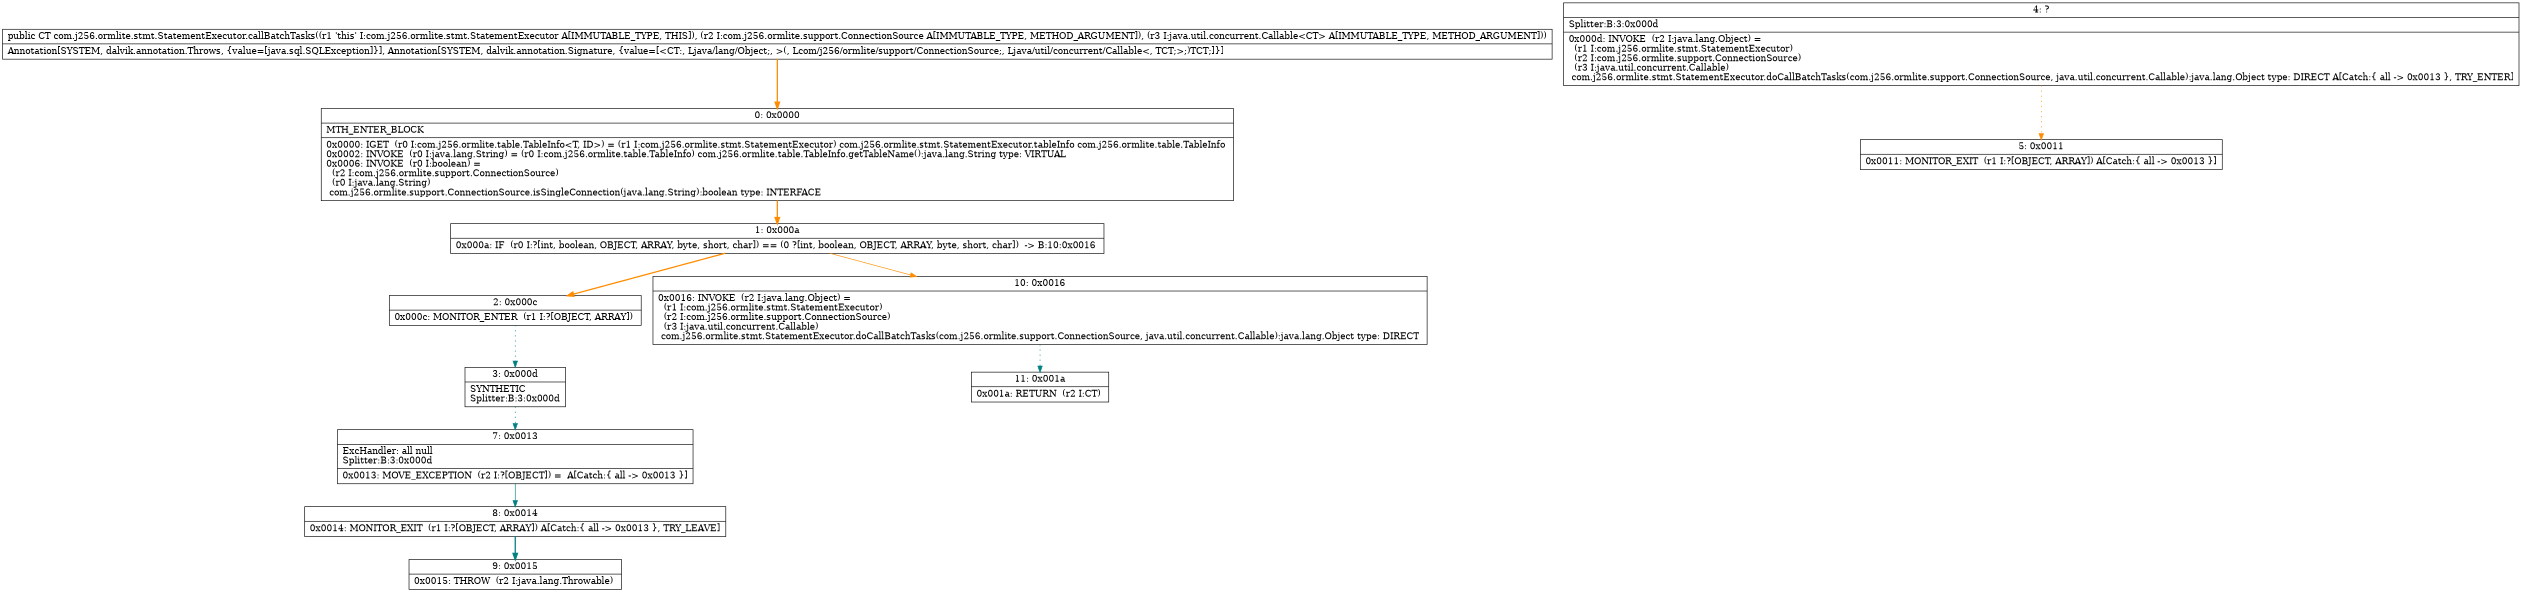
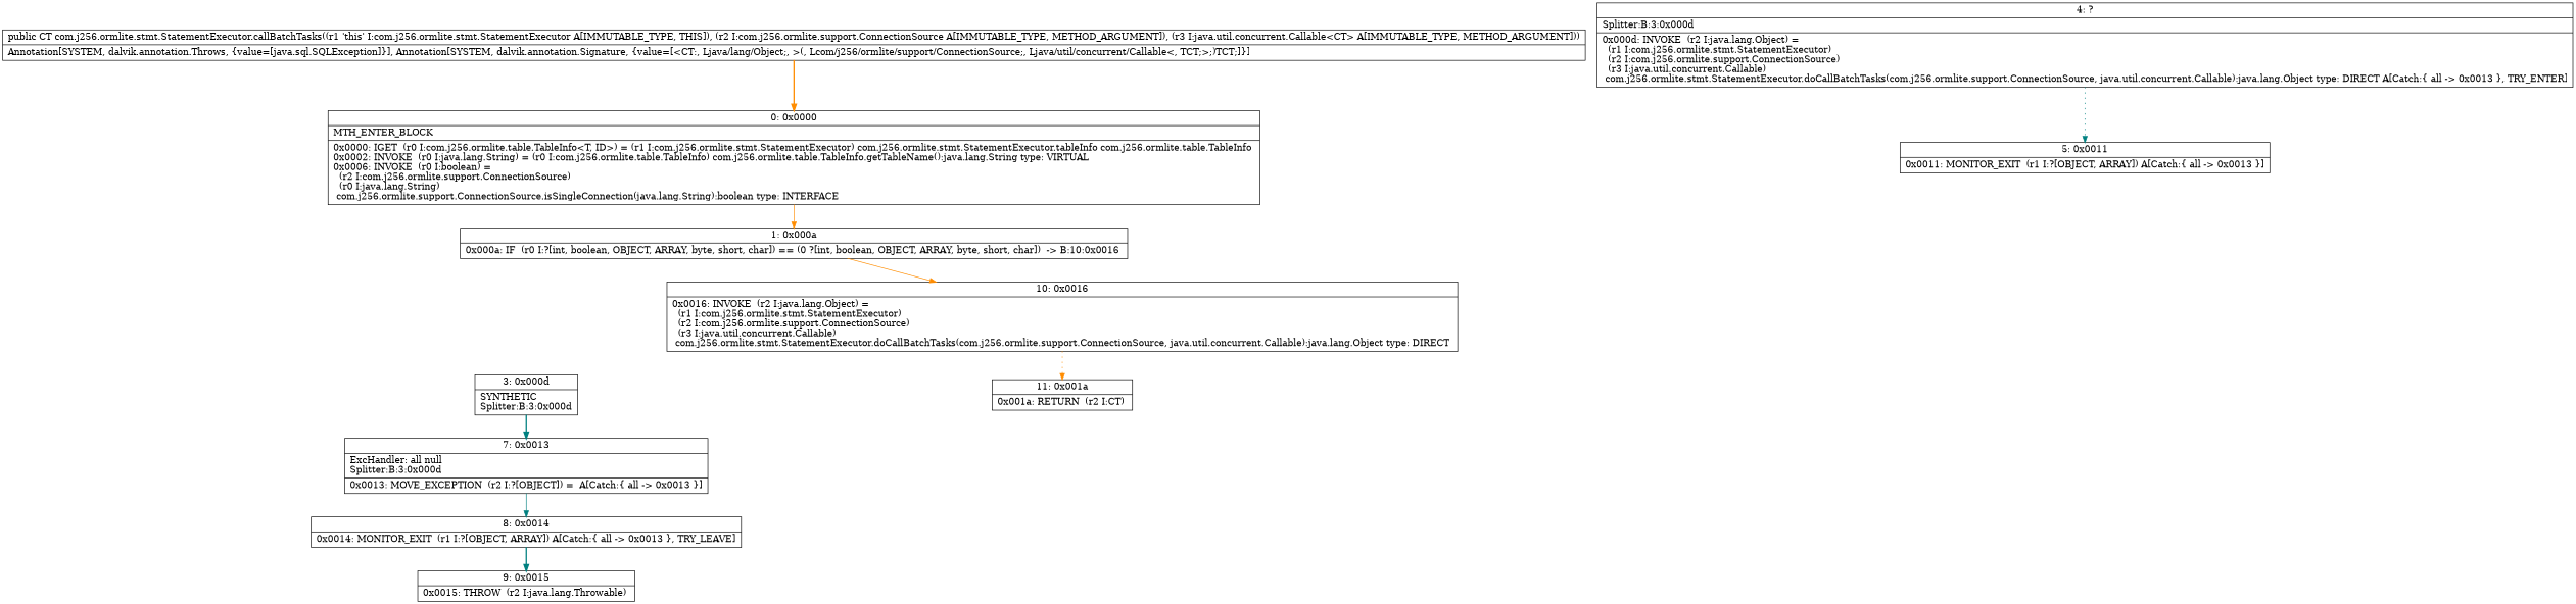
  digraph {
    node [shape=record]
    edge [color=darkorange style=bold]
    n1 [label="{0\:\ 0x0000|MTH_ENTER_BLOCK\l|0x0000: IGET  (r0 I:com.j256.ormlite.table.TableInfo\<T, ID\>) = (r1 I:com.j256.ormlite.stmt.StatementExecutor) com.j256.ormlite.stmt.StatementExecutor.tableInfo com.j256.ormlite.table.TableInfo \l0x0002: INVOKE  (r0 I:java.lang.String) = (r0 I:com.j256.ormlite.table.TableInfo) com.j256.ormlite.table.TableInfo.getTableName():java.lang.String type: VIRTUAL \l0x0006: INVOKE  (r0 I:boolean) = \l  (r2 I:com.j256.ormlite.support.ConnectionSource)\l  (r0 I:java.lang.String)\l com.j256.ormlite.support.ConnectionSource.isSingleConnection(java.lang.String):boolean type: INTERFACE \l}"]
    n2 [label="{1\:\ 0x000a|0x000a: IF  (r0 I:?[int, boolean, OBJECT, ARRAY, byte, short, char]) == (0 ?[int, boolean, OBJECT, ARRAY, byte, short, char])  \-\> B:10:0x0016 \l}"]
-   n3 [label="{2\:\ 0x000c|0x000c: MONITOR_ENTER  (r1 I:?[OBJECT, ARRAY]) \l}"]
    n4 [label="{10\:\ 0x0016|0x0016: INVOKE  (r2 I:java.lang.Object) = \l  (r1 I:com.j256.ormlite.stmt.StatementExecutor)\l  (r2 I:com.j256.ormlite.support.ConnectionSource)\l  (r3 I:java.util.concurrent.Callable)\l com.j256.ormlite.stmt.StatementExecutor.doCallBatchTasks(com.j256.ormlite.support.ConnectionSource, java.util.concurrent.Callable):java.lang.Object type: DIRECT \l}"]
    n5 [label="{3\:\ 0x000d|SYNTHETIC\lSplitter:B:3:0x000d\l}"]
    n6 [label="{11\:\ 0x001a|0x001a: RETURN  (r2 I:CT) \l}"]
    n7 [label="{7\:\ 0x0013|ExcHandler: all null\lSplitter:B:3:0x000d\l|0x0013: MOVE_EXCEPTION  (r2 I:?[OBJECT]) =  A[Catch:\{ all \-\> 0x0013 \}]\l}"]
    n8 [label="{4\:\ ?|Splitter:B:3:0x000d\l|0x000d: INVOKE  (r2 I:java.lang.Object) = \l  (r1 I:com.j256.ormlite.stmt.StatementExecutor)\l  (r2 I:com.j256.ormlite.support.ConnectionSource)\l  (r3 I:java.util.concurrent.Callable)\l com.j256.ormlite.stmt.StatementExecutor.doCallBatchTasks(com.j256.ormlite.support.ConnectionSource, java.util.concurrent.Callable):java.lang.Object type: DIRECT A[Catch:\{ all \-\> 0x0013 \}, TRY_ENTER]\l}"]
    n9 [label="{5\:\ 0x0011|0x0011: MONITOR_EXIT  (r1 I:?[OBJECT, ARRAY]) A[Catch:\{ all \-\> 0x0013 \}]\l}"]
    n10 [label="{8\:\ 0x0014|0x0014: MONITOR_EXIT  (r1 I:?[OBJECT, ARRAY]) A[Catch:\{ all \-\> 0x0013 \}, TRY_LEAVE]\l}"]
    n11 [label="{9\:\ 0x0015|0x0015: THROW  (r2 I:java.lang.Throwable) \l}"]
    n12 [label="{public CT com.j256.ormlite.stmt.StatementExecutor.callBatchTasks((r1 'this' I:com.j256.ormlite.stmt.StatementExecutor A[IMMUTABLE_TYPE, THIS]), (r2 I:com.j256.ormlite.support.ConnectionSource A[IMMUTABLE_TYPE, METHOD_ARGUMENT]), (r3 I:java.util.concurrent.Callable\<CT\> A[IMMUTABLE_TYPE, METHOD_ARGUMENT]))  | Annotation[SYSTEM, dalvik.annotation.Throws, \{value=[java.sql.SQLException]\}], Annotation[SYSTEM, dalvik.annotation.Signature, \{value=[\<CT:, Ljava\/lang\/Object;, \>(, Lcom\/j256\/ormlite\/support\/ConnectionSource;, Ljava\/util\/concurrent\/Callable\<, TCT;\>;)TCT;]\}]\l}"]
-   n1 -> n2
-   n2 -> n3
+   n1 -> n2 [style=solid]
    n2 -> n4 [style=solid]
-   n3 -> n5 [color=teal style=dotted]
-   n4 -> n6 [color=teal style=dotted]
-   n5 -> n7 [color=teal style=dotted]
+   n4 -> n6 [style=dotted]
+   n5 -> n7 [color=teal]
    n7 -> n10 [color=teal style=solid]
-   n8 -> n9 [style=dotted]
+   n8 -> n9 [color=teal style=dotted]
    n10 -> n11 [color=teal]
    n12 -> n1
  }
